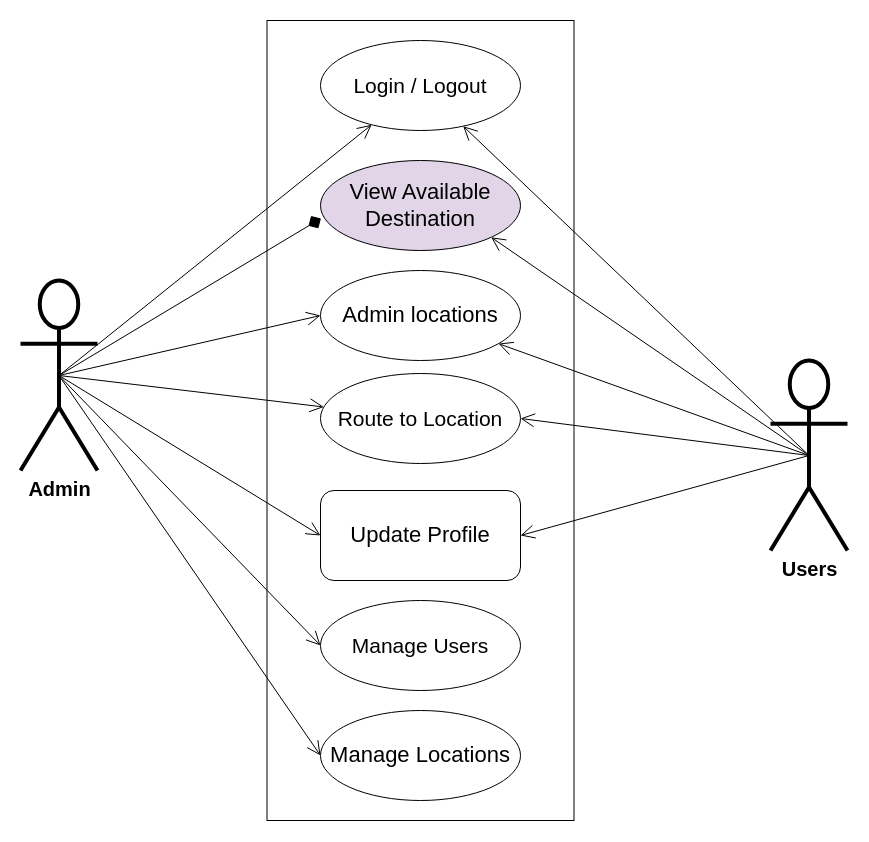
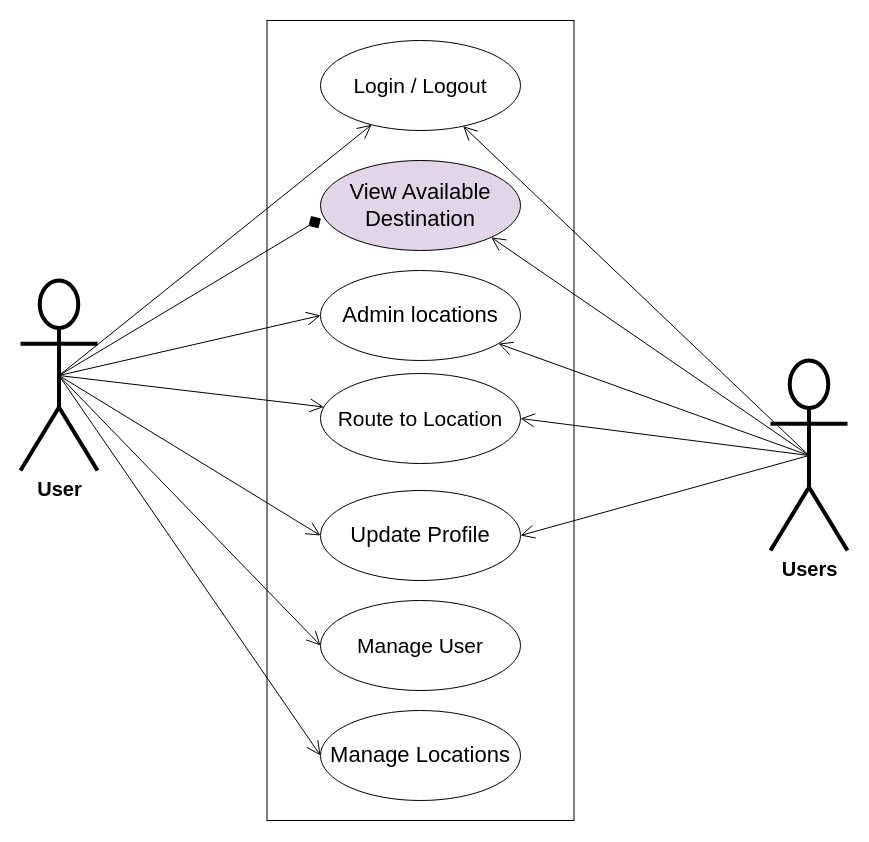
  <mxCell id="0" />
  <mxCell id="1" parent="0" />
  <mxCell id="2" value="" style="rounded=0;whiteSpace=wrap;html=1;" parent="1" vertex="1"><mxGeometry x="266.5" y="20" width="307" height="800" as="geometry" /></mxCell>
- <mxCell id="3" value="&lt;font size=&quot;1&quot;&gt;&lt;b style=&quot;font-size: 20px&quot;&gt;Admin&lt;/b&gt;&lt;/font&gt;" style="shape=umlActor;verticalLabelPosition=bottom;verticalAlign=top;html=1;strokeWidth=4;" parent="1" vertex="1"><mxGeometry x="20" y="280" width="77" height="190" as="geometry" /></mxCell>
+ <mxCell id="3" value="&lt;font size=&quot;1&quot;&gt;&lt;b style=&quot;font-size: 20px&quot;&gt;User&lt;/b&gt;&lt;/font&gt;" style="shape=umlActor;verticalLabelPosition=bottom;verticalAlign=top;html=1;strokeWidth=4;" parent="1" vertex="1"><mxGeometry x="20" y="280" width="77" height="190" as="geometry" /></mxCell>
  <mxCell id="4" value="&lt;font style=&quot;font-size: 21px&quot;&gt;Login / Logout&lt;/font&gt;" style="ellipse;whiteSpace=wrap;html=1;" parent="1" vertex="1"><mxGeometry x="320" y="40" width="200" height="90" as="geometry" /></mxCell>
  <mxCell id="5" value="&lt;font style=&quot;font-size: 21px&quot;&gt;Route to Location&lt;/font&gt;" style="ellipse;whiteSpace=wrap;html=1;" parent="1" vertex="1"><mxGeometry x="320" y="373" width="200" height="90" as="geometry" /></mxCell>
  <mxCell id="6" value="&lt;span style=&quot;font-size: 22px&quot;&gt;View Available&lt;br&gt;Destination&lt;/span&gt;" style="ellipse;whiteSpace=wrap;html=1;fillColor=#e1d5e7;" parent="1" vertex="1"><mxGeometry x="320" y="160" width="200" height="90" as="geometry" /></mxCell>
  <mxCell id="7" value="" style="endArrow=open;endFill=1;endSize=12;html=1;exitX=0.5;exitY=0.5;exitDx=0;exitDy=0;exitPerimeter=0;" parent="1" source="3" target="4" edge="1"><mxGeometry width="160" relative="1" as="geometry"><mxPoint x="310" y="400" as="sourcePoint" /><mxPoint x="470" y="400" as="targetPoint" /></mxGeometry></mxCell>
  <mxCell id="8" value="" style="endArrow=open;endFill=1;endSize=12;html=1;exitX=0.5;exitY=0.5;exitDx=0;exitDy=0;exitPerimeter=0;" parent="1" source="3" target="5" edge="1"><mxGeometry width="160" relative="1" as="geometry"><mxPoint x="51.5" y="365" as="sourcePoint" /><mxPoint x="373.712" y="152.194" as="targetPoint" /></mxGeometry></mxCell>
  <mxCell id="9" value="" style="endArrow=diamond;endFill=1;endSize=12;html=1;entryX=0.002;entryY=0.644;entryDx=0;entryDy=0;entryPerimeter=0;exitX=0.5;exitY=0.5;exitDx=0;exitDy=0;exitPerimeter=0;" parent="1" source="3" target="6" edge="1"><mxGeometry width="160" relative="1" as="geometry"><mxPoint x="40" y="360" as="sourcePoint" /><mxPoint x="330.043" y="366.315" as="targetPoint" /></mxGeometry></mxCell>
- <mxCell id="10" value="&lt;span style=&quot;font-size: 22px&quot;&gt;Update Profile&lt;/span&gt;" style="whiteSpace=wrap;html=1;rounded=1;" parent="1" vertex="1"><mxGeometry x="320" y="490" width="200" height="90" as="geometry" /></mxCell>
+ <mxCell id="10" value="&lt;span style=&quot;font-size: 22px&quot;&gt;Update Profile&lt;/span&gt;" style="ellipse;whiteSpace=wrap;html=1;" parent="1" vertex="1"><mxGeometry x="320" y="490" width="200" height="90" as="geometry" /></mxCell>
  <mxCell id="11" value="" style="endArrow=open;endFill=1;endSize=12;html=1;exitX=0.5;exitY=0.5;exitDx=0;exitDy=0;exitPerimeter=0;entryX=0;entryY=0.5;entryDx=0;entryDy=0;" parent="1" source="3" target="10" edge="1"><mxGeometry width="160" relative="1" as="geometry"><mxPoint x="50" y="370" as="sourcePoint" /><mxPoint x="330.031" y="366.127" as="targetPoint" /></mxGeometry></mxCell>
  <mxCell id="12" value="&lt;span style=&quot;font-size: 22px&quot;&gt;Admin locations&lt;/span&gt;" style="ellipse;whiteSpace=wrap;html=1;" parent="1" vertex="1"><mxGeometry x="320" y="270" width="200" height="90" as="geometry" /></mxCell>
  <mxCell id="13" value="&lt;span style=&quot;font-size: 20px&quot;&gt;&lt;b&gt;Users&lt;/b&gt;&lt;/span&gt;" style="shape=umlActor;verticalLabelPosition=bottom;verticalAlign=top;html=1;strokeWidth=4;" parent="1" vertex="1"><mxGeometry x="770" y="360" width="77" height="190" as="geometry" /></mxCell>
  <mxCell id="14" value="" style="endArrow=open;endFill=1;endSize=12;html=1;exitX=0.5;exitY=0.5;exitDx=0;exitDy=0;exitPerimeter=0;" parent="1" source="13" target="4" edge="1"><mxGeometry width="160" relative="1" as="geometry"><mxPoint x="728.5" y="215" as="sourcePoint" /><mxPoint x="504.48" y="125.028" as="targetPoint" /></mxGeometry></mxCell>
  <mxCell id="15" value="" style="endArrow=open;endFill=1;endSize=12;html=1;entryX=1;entryY=0.5;entryDx=0;entryDy=0;exitX=0.5;exitY=0.5;exitDx=0;exitDy=0;exitPerimeter=0;" parent="1" source="13" target="10" edge="1"><mxGeometry width="160" relative="1" as="geometry"><mxPoint x="728.5" y="215" as="sourcePoint" /><mxPoint x="528.8" y="636.81" as="targetPoint" /></mxGeometry></mxCell>
  <mxCell id="16" value="" style="endArrow=open;endFill=1;endSize=12;html=1;exitX=0.5;exitY=0.5;exitDx=0;exitDy=0;exitPerimeter=0;entryX=1;entryY=0.5;entryDx=0;entryDy=0;" parent="1" source="13" target="5" edge="1"><mxGeometry width="160" relative="1" as="geometry"><mxPoint x="818.5" y="465" as="sourcePoint" /><mxPoint x="472.753" y="135.68" as="targetPoint" /></mxGeometry></mxCell>
- <mxCell id="17" value="&lt;span style=&quot;font-size: 21px&quot;&gt;Manage Users&lt;/span&gt;" style="ellipse;whiteSpace=wrap;html=1;" parent="1" vertex="1"><mxGeometry x="320" y="600" width="200" height="90" as="geometry" /></mxCell>
+ <mxCell id="17" value="&lt;span style=&quot;font-size: 21px&quot;&gt;Manage User&lt;/span&gt;" style="ellipse;whiteSpace=wrap;html=1;" parent="1" vertex="1"><mxGeometry x="320" y="600" width="200" height="90" as="geometry" /></mxCell>
  <mxCell id="18" value="&lt;span style=&quot;font-size: 22px&quot;&gt;Manage Locations&lt;/span&gt;" style="ellipse;whiteSpace=wrap;html=1;" parent="1" vertex="1"><mxGeometry x="320" y="710" width="200" height="90" as="geometry" /></mxCell>
  <mxCell id="19" value="" style="endArrow=open;endFill=1;endSize=12;html=1;exitX=0.5;exitY=0.5;exitDx=0;exitDy=0;exitPerimeter=0;entryX=0;entryY=0.5;entryDx=0;entryDy=0;" parent="1" source="3" target="17" edge="1"><mxGeometry width="160" relative="1" as="geometry"><mxPoint x="68.5" y="385" as="sourcePoint" /><mxPoint x="330" y="645" as="targetPoint" /></mxGeometry></mxCell>
  <mxCell id="20" value="" style="endArrow=open;endFill=1;endSize=12;html=1;entryX=0;entryY=0.5;entryDx=0;entryDy=0;exitX=0.5;exitY=0.5;exitDx=0;exitDy=0;exitPerimeter=0;" parent="1" source="3" target="18" edge="1"><mxGeometry width="160" relative="1" as="geometry"><mxPoint x="0" y="700" as="sourcePoint" /><mxPoint x="330" y="735" as="targetPoint" /></mxGeometry></mxCell>
  <mxCell id="21" value="" style="endArrow=open;endFill=1;endSize=12;html=1;exitX=0.5;exitY=0.5;exitDx=0;exitDy=0;exitPerimeter=0;" parent="1" source="13" target="12" edge="1"><mxGeometry width="160" relative="1" as="geometry"><mxPoint x="870" y="280" as="sourcePoint" /><mxPoint x="472.706" y="135.69" as="targetPoint" /></mxGeometry></mxCell>
  <mxCell id="22" value="" style="endArrow=open;endFill=1;endSize=12;html=1;entryX=1;entryY=1;entryDx=0;entryDy=0;exitX=0.5;exitY=0.5;exitDx=0;exitDy=0;exitPerimeter=0;" parent="1" source="13" target="6" edge="1"><mxGeometry width="160" relative="1" as="geometry"><mxPoint x="790" y="210" as="sourcePoint" /><mxPoint x="508.043" y="353.136" as="targetPoint" /></mxGeometry></mxCell>
  <mxCell id="23" value="" style="endArrow=open;endFill=1;endSize=12;html=1;entryX=0;entryY=0.5;entryDx=0;entryDy=0;exitX=0.5;exitY=0.5;exitDx=0;exitDy=0;exitPerimeter=0;" parent="1" source="3" target="12" edge="1"><mxGeometry width="160" relative="1" as="geometry"><mxPoint x="68.5" y="385" as="sourcePoint" /><mxPoint x="330.4" y="227.96" as="targetPoint" /></mxGeometry></mxCell>
